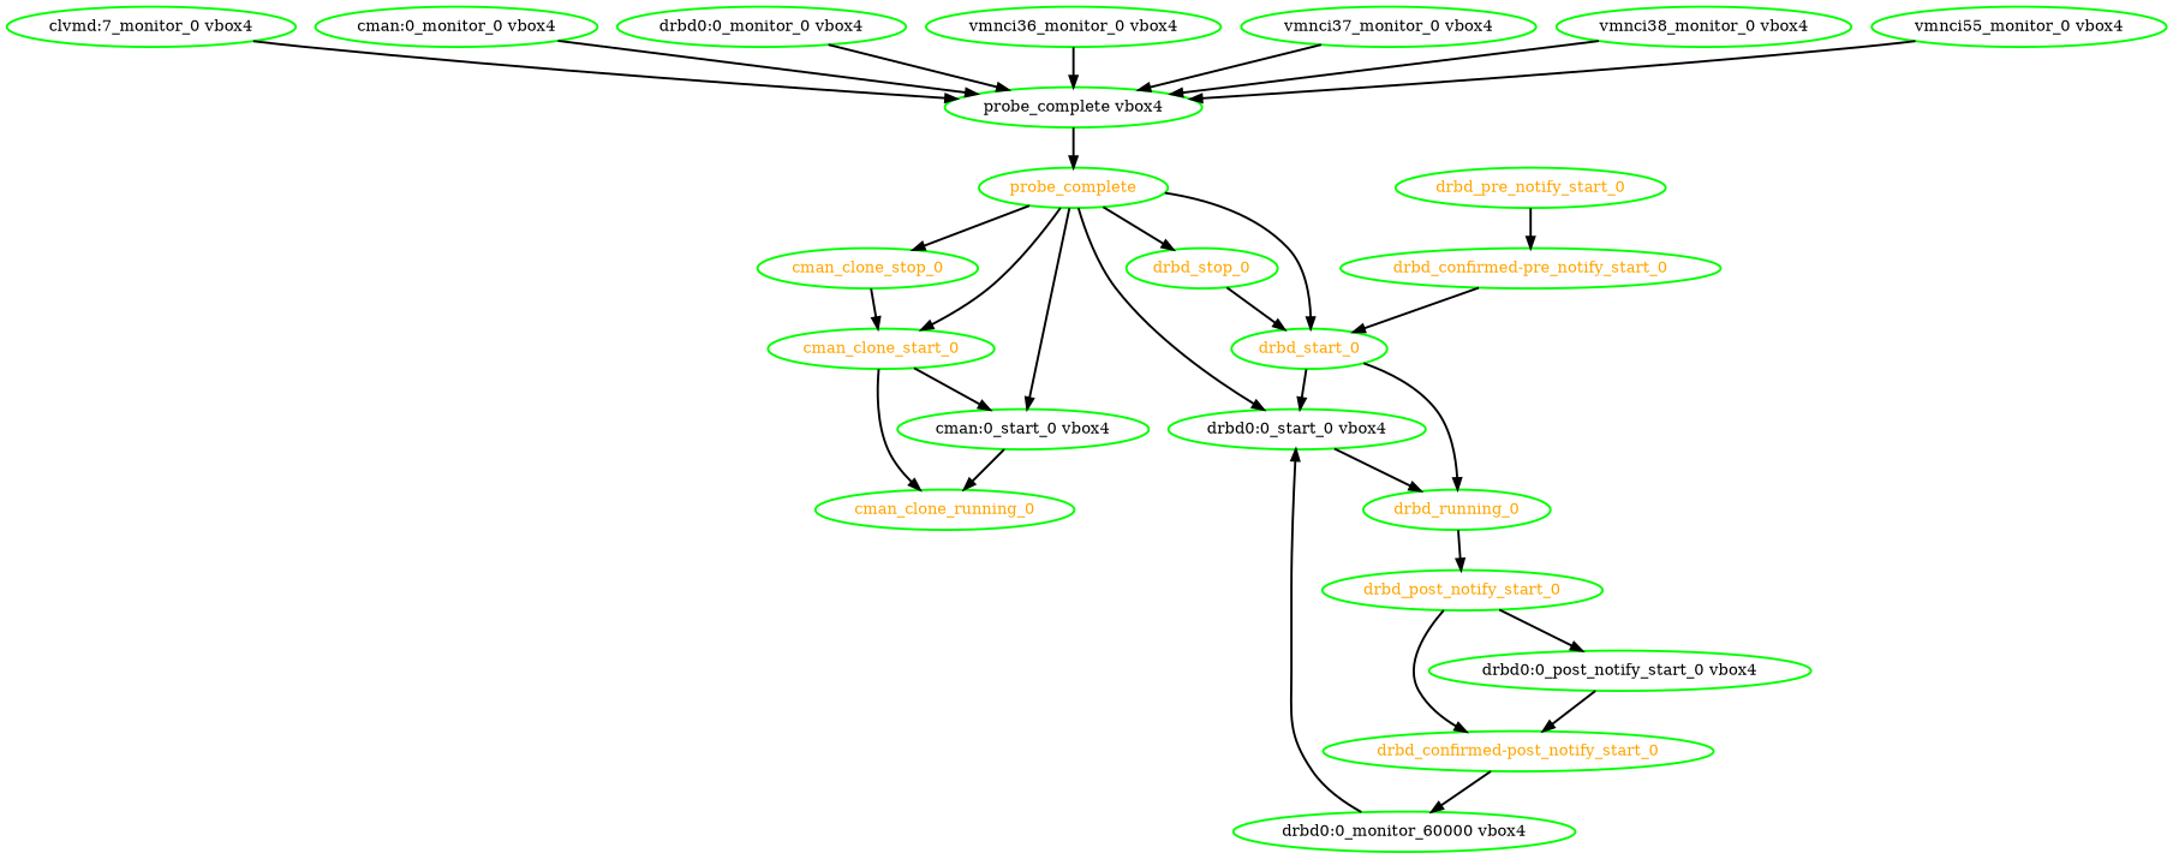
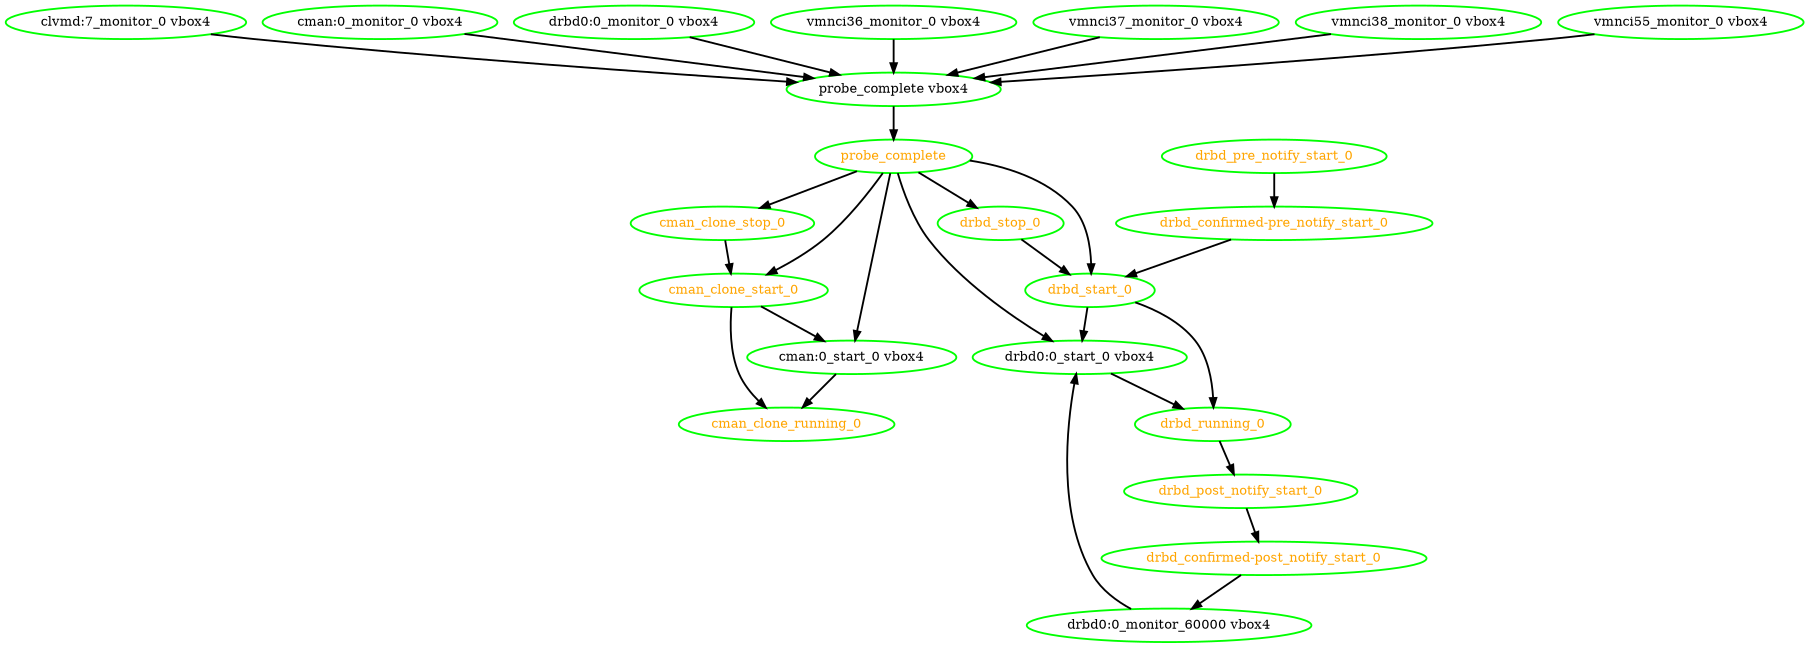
  digraph {
    node [color=green fontcolor=black style=bold]
    edge [style=bold]
    n1 [label="clvmd:7_monitor_0 vbox4"]
    "probe_complete vbox4"
    probe_complete [fontcolor=orange]
    "cman:0_start_0 vbox4"
    cman_clone_start_0 [fontcolor=orange]
    cman_clone_stop_0 [fontcolor=orange]
    "drbd0:0_start_0 vbox4"
    drbd_start_0 [fontcolor=orange]
    drbd_stop_0 [fontcolor=orange]
    "cman:0_monitor_0 vbox4"
    cman_clone_running_0 [fontcolor=orange]
    "drbd0:0_monitor_0 vbox4"
    "drbd0:0_monitor_60000 vbox4"
    "drbd_confirmed-post_notify_start_0" [fontcolor=orange]
-   "drbd0:0_post_notify_start_0 vbox4"
    drbd_running_0 [fontcolor=orange]
    drbd_post_notify_start_0 [fontcolor=orange]
    "drbd_confirmed-pre_notify_start_0" [fontcolor=orange]
    drbd_pre_notify_start_0 [fontcolor=orange]
    "vmnci36_monitor_0 vbox4"
    "vmnci37_monitor_0 vbox4"
    "vmnci38_monitor_0 vbox4"
    "vmnci55_monitor_0 vbox4"
    n1 -> "probe_complete vbox4"
    "probe_complete vbox4" -> probe_complete
    probe_complete -> "cman:0_start_0 vbox4"
    probe_complete -> cman_clone_start_0
    probe_complete -> cman_clone_stop_0
    probe_complete -> "drbd0:0_start_0 vbox4"
    probe_complete -> drbd_start_0
    probe_complete -> drbd_stop_0
    "cman:0_start_0 vbox4" -> cman_clone_running_0
    cman_clone_start_0 -> "cman:0_start_0 vbox4"
    cman_clone_start_0 -> cman_clone_running_0
    cman_clone_stop_0 -> cman_clone_start_0
    "drbd0:0_start_0 vbox4" -> drbd_running_0
    drbd_start_0 -> "drbd0:0_start_0 vbox4"
    drbd_start_0 -> drbd_running_0
    drbd_stop_0 -> drbd_start_0
    "cman:0_monitor_0 vbox4" -> "probe_complete vbox4"
    "drbd0:0_monitor_0 vbox4" -> "probe_complete vbox4"
    "drbd0:0_monitor_60000 vbox4" -> "drbd0:0_start_0 vbox4"
    "drbd_confirmed-post_notify_start_0" -> "drbd0:0_monitor_60000 vbox4"
-   "drbd0:0_post_notify_start_0 vbox4" -> "drbd_confirmed-post_notify_start_0"
    drbd_running_0 -> drbd_post_notify_start_0
    drbd_post_notify_start_0 -> "drbd_confirmed-post_notify_start_0"
-   drbd_post_notify_start_0 -> "drbd0:0_post_notify_start_0 vbox4"
    "drbd_confirmed-pre_notify_start_0" -> drbd_start_0
    drbd_pre_notify_start_0 -> "drbd_confirmed-pre_notify_start_0"
    "vmnci36_monitor_0 vbox4" -> "probe_complete vbox4"
    "vmnci37_monitor_0 vbox4" -> "probe_complete vbox4"
    "vmnci38_monitor_0 vbox4" -> "probe_complete vbox4"
    "vmnci55_monitor_0 vbox4" -> "probe_complete vbox4"
  }
